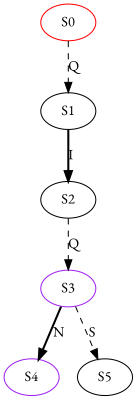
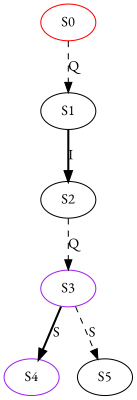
  strict digraph {
    fontname="EB Garamond"
    node [color=black fontname="EB Garamond"]
    edge [fontname="EB Garamond" style=dashed]
    S0 [color=red]
    S1
    S2
    S3 [color=purple]
    S4 [color=purple]
    S5
    S0 -> S1 [label=Q]
    S1 -> S2 [label=I style=bold]
    S2 -> S3 [label=Q]
-   S3 -> S4 [label=N style=bold]
+   S3 -> S4 [label=S style=bold]
    S3 -> S5 [label=S]
  }
